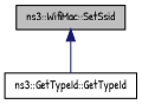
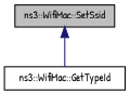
  digraph {
    rankdir=TB
    fontname="Patrick Hand"
    node [color=black fontname="Patrick Hand" fontsize=10 shape=record style=filled]
    n1 [fillcolor=grey75 fontcolor=black height=0.2 label="ns3::WifiMac::SetSsid" width=0.4]
-   n2 [fillcolor=white height=0.2 label="ns3::GetTypeId::GetTypeId" width=0.4]
+   n2 [fillcolor=white height=0.2 label="ns3::WifiMac::GetTypeId" width=0.4]
    n1 -> n2 [color=midnightblue dir=back fontname="Patrick Hand" fontsize=10 labelfontname=Helvetica labelfontsize=10 style=solid]
  }
